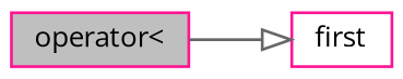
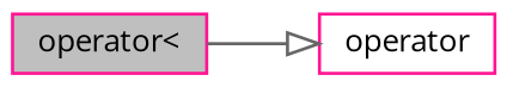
  digraph {
    rankdir=LR
    fontname="Open Sans"
    node [color=deeppink fontname="Open Sans" fontsize=10 shape=record]
    n1 [fillcolor=grey75 fontcolor=black height=0.2 label="operator\<" style=filled width=0.4]
-   n2 [height=0.2 label=first width=0.4]
+   n2 [height=0.2 label=operator width=0.4]
    n1 -> n2 [color=gray40 fontname="Open Sans" fontsize=10 labelfontname=Helvetica labelfontsize=10 style=solid arrowhead=onormal]
  }
